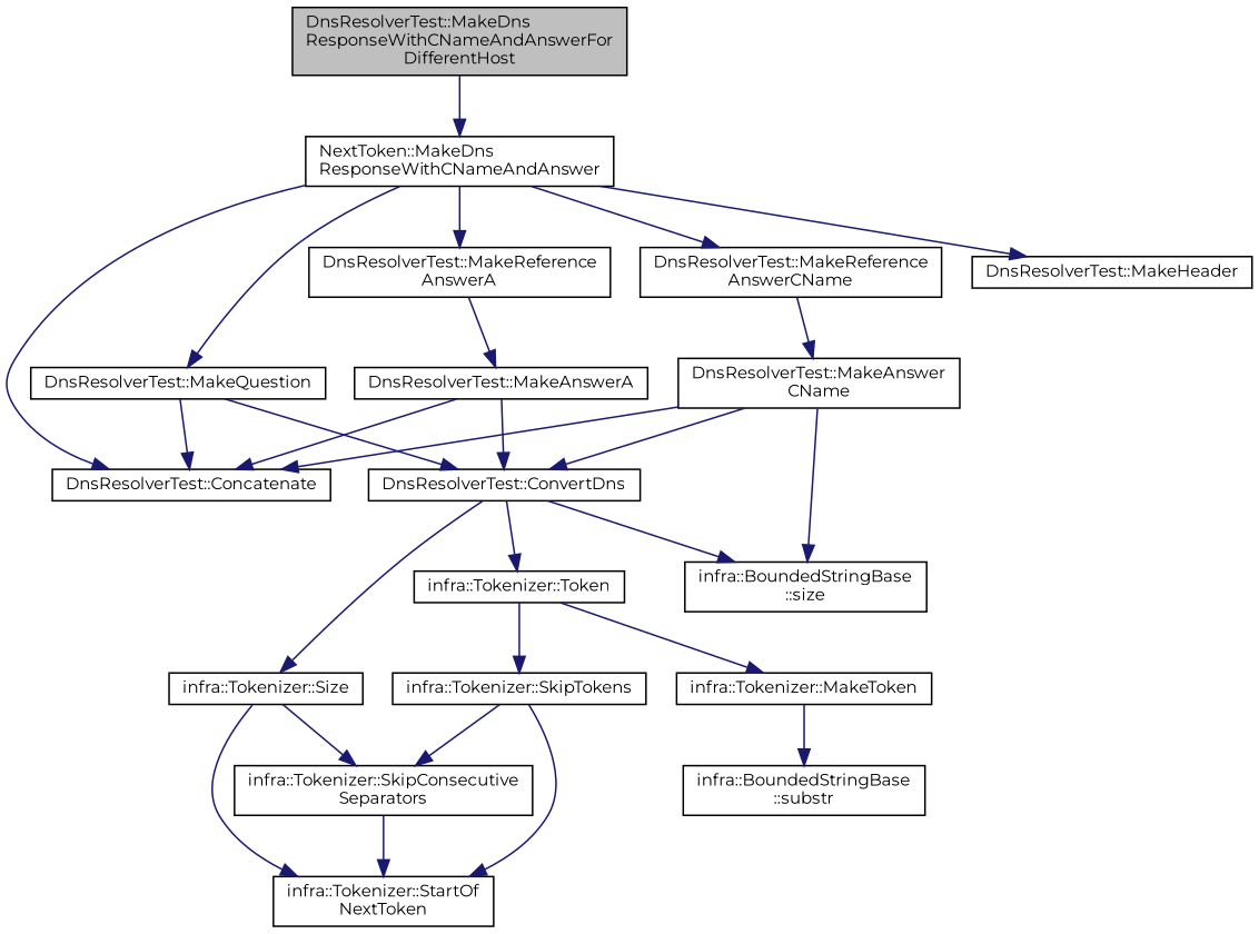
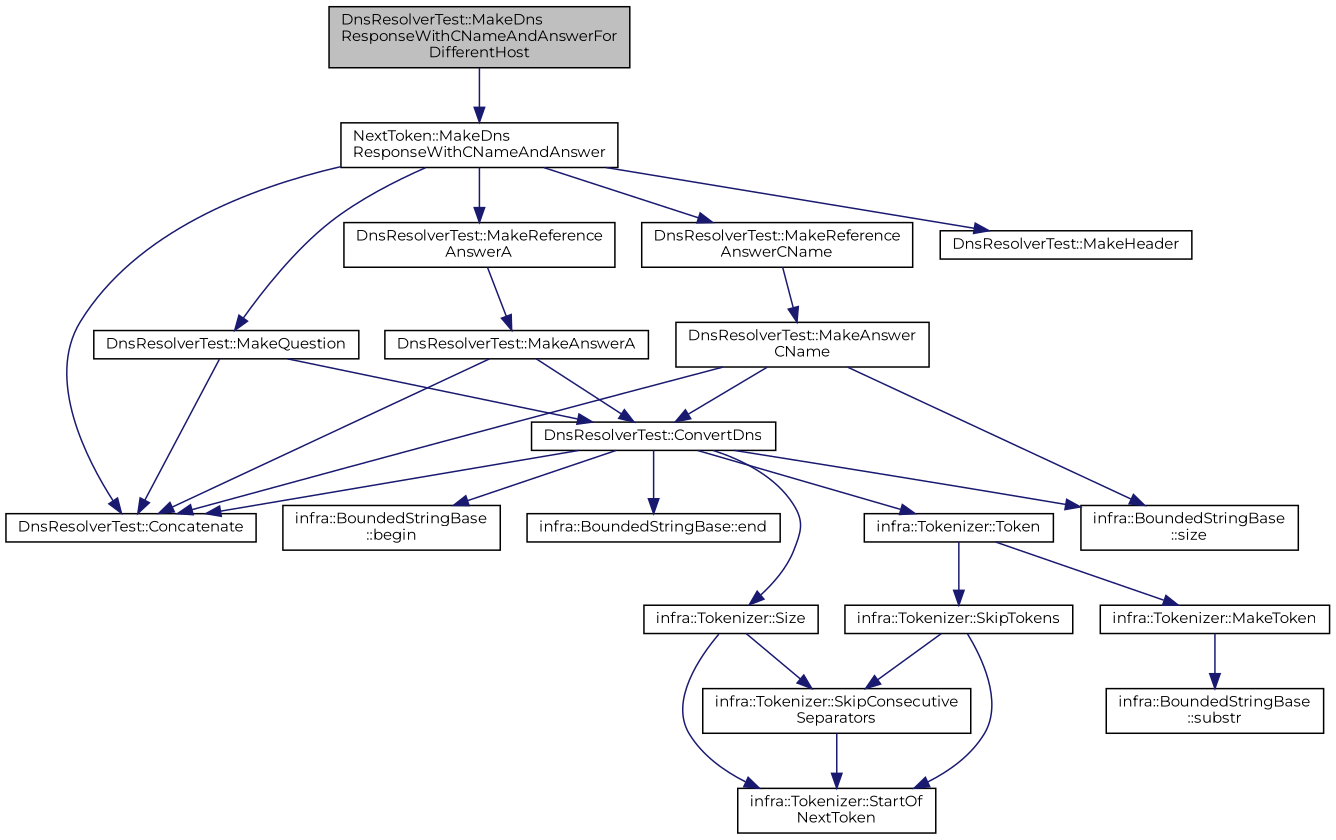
  digraph {
    fontname=Montserrat
    rankdir=TB
    node [color=black fillcolor=white fontname=Montserrat fontsize=10 shape=record style=filled]
    edge [color=midnightblue fontname=Montserrat fontsize=10 labelfontname=Helvetica labelfontsize=10 style=solid]
    n1 [fillcolor=grey75 fontcolor=black height=0.2 label="DnsResolverTest::MakeDns\lResponseWithCNameAndAnswerFor\lDifferentHost" width=0.4]
    n2 [height=0.2 label="NextToken::MakeDns\lResponseWithCNameAndAnswer" width=0.4]
    n3 [height=0.2 label="DnsResolverTest::Concatenate" width=0.4]
    n4 [height=0.2 label="DnsResolverTest::MakeHeader" width=0.4]
    n5 [height=0.2 label="DnsResolverTest::MakeQuestion" width=0.4]
    n6 [height=0.2 label="DnsResolverTest::MakeReference\lAnswerA" width=0.4]
    n7 [height=0.2 label="DnsResolverTest::MakeReference\lAnswerCName" width=0.4]
    n8 [height=0.2 label="DnsResolverTest::ConvertDns" width=0.4]
    n9 [height=0.2 label="DnsResolverTest::MakeAnswerA" width=0.4]
    n10 [height=0.2 label="DnsResolverTest::MakeAnswer\lCName" width=0.4]
+   n11 [height=0.2 label="infra::BoundedStringBase\l::begin" width=0.4]
+   n12 [height=0.2 label="infra::BoundedStringBase::end" width=0.4]
    n13 [height=0.2 label="infra::Tokenizer::Size" width=0.4]
    n14 [height=0.2 label="infra::BoundedStringBase\l::size" width=0.4]
    n15 [height=0.2 label="infra::Tokenizer::Token" width=0.4]
    n16 [height=0.2 label="infra::Tokenizer::SkipConsecutive\lSeparators" width=0.4]
    n17 [height=0.2 label="infra::Tokenizer::StartOf\lNextToken" width=0.4]
    n18 [height=0.2 label="infra::Tokenizer::SkipTokens" width=0.4]
    n19 [height=0.2 label="infra::Tokenizer::MakeToken" width=0.4]
    n20 [height=0.2 label="infra::BoundedStringBase\l::substr" width=0.4]
    n1 -> n2
    n2 -> n3
    n2 -> n4
    n2 -> n5
    n2 -> n6
    n2 -> n7
    n5 -> n3
    n5 -> n8
    n6 -> n9
    n7 -> n10
+   n8 -> n3
+   n8 -> n11
+   n8 -> n12
    n8 -> n13
    n8 -> n14
    n8 -> n15
    n9 -> n3
    n9 -> n8
    n10 -> n3
    n10 -> n8
    n10 -> n14
    n13 -> n16
    n13 -> n17
    n15 -> n18
    n15 -> n19
    n16 -> n17
    n18 -> n16
    n18 -> n17
    n19 -> n20
  }
